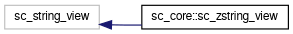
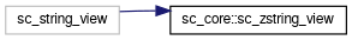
  digraph {
    rankdir=LR
    node [fillcolor=white fontname=FreeSans fontsize=10 shape=record style=filled]
    n1 [color=grey75 height=0.2 label=sc_string_view width=0.4]
    n2 [color=black height=0.2 label="sc_core::sc_zstring_view" width=0.4]
-   n1 -> n2 [color=midnightblue dir=back fontname=FreeSans fontsize=10 labelfontname=FreeSans labelfontsize=10 style=solid]
+   n2 -> n1 [color=midnightblue dir=back fontname=FreeSans fontsize=10 labelfontname=FreeSans labelfontsize=10 style=solid]
  }
